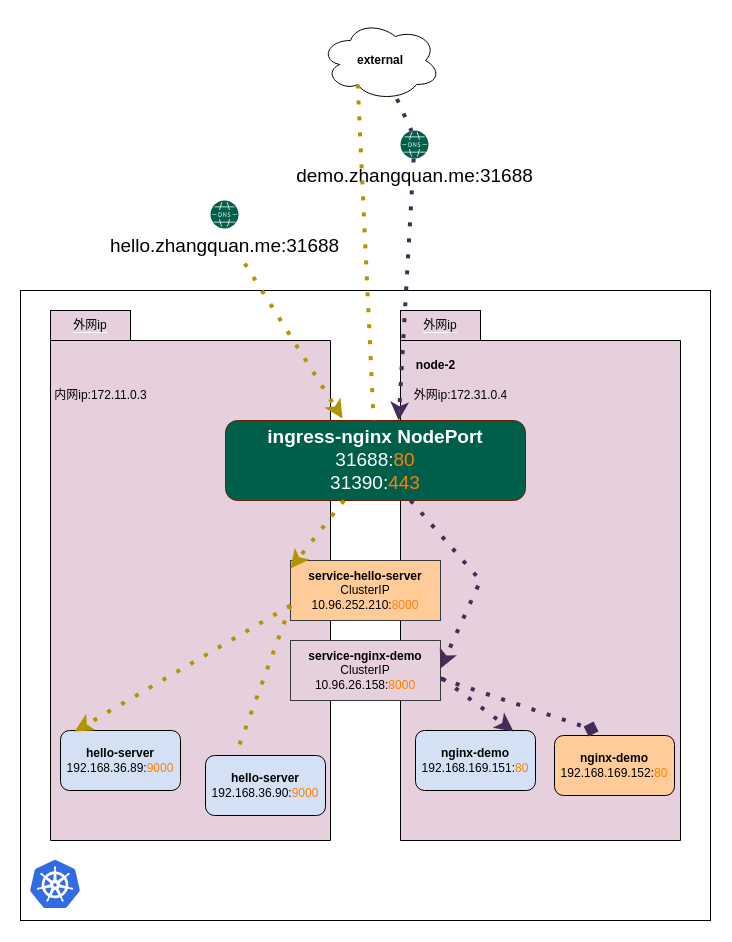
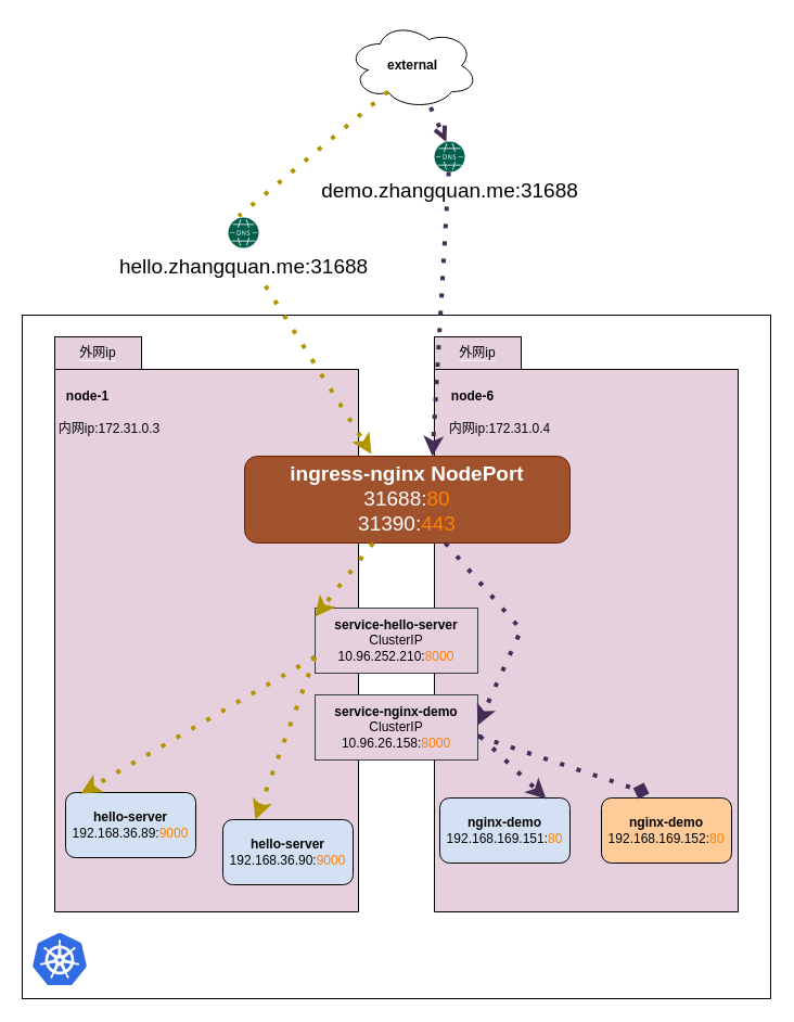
  <mxCell id="0" />
  <mxCell id="1" parent="0" />
  <mxCell id="2" value="&lt;b&gt;hello-server&lt;/b&gt;&lt;br&gt;&lt;div class=&quot;kd-property-value&quot;&gt;&lt;div value=&quot;&quot;&gt;&lt;span style=&quot;background-color: initial;&quot;&gt;192.168.36.89&lt;/span&gt;:&lt;font color=&quot;#ff8000&quot;&gt;9000&lt;/font&gt;&lt;/div&gt;&lt;/div&gt;" style="rounded=1;whiteSpace=wrap;html=1;fillColor=#D4E1F5;" vertex="1" parent="1"><mxGeometry x="130" y="840" width="120" height="60" as="geometry" /></mxCell>
  <mxCell id="3" value="" style="rounded=0;whiteSpace=wrap;html=1;labelBackgroundColor=#FFFFFF;fontFamily=Helvetica;fontSize=12;" vertex="1" parent="1"><mxGeometry x="20" y="290" width="690" height="630" as="geometry" /></mxCell>
  <mxCell id="4" value="" style="verticalLabelPosition=bottom;verticalAlign=top;html=1;shape=mxgraph.basic.rect;fillColor2=none;strokeWidth=1;size=20;indent=5;fillColor=#E6D0DE;" vertex="1" parent="1"><mxGeometry x="50" y="340" width="280" height="500" as="geometry" /></mxCell>
+ <mxCell id="5" value="&lt;b&gt;&lt;font color=&quot;#000000&quot;&gt;node-1&lt;/font&gt;&lt;/b&gt;" style="text;html=1;align=center;verticalAlign=middle;resizable=0;points=[];autosize=1;strokeColor=none;fillColor=none;fontSize=12;fontFamily=Helvetica;fontColor=#FF8000;" vertex="1" parent="1"><mxGeometry x="50" y="350" width="60" height="30" as="geometry" /></mxCell>
  <mxCell id="6" value="&lt;span style=&quot;background-color: rgb(230, 208, 222);&quot;&gt;&lt;font color=&quot;#000000&quot;&gt;外网ip&lt;/font&gt;&lt;/span&gt;" style="rounded=0;whiteSpace=wrap;html=1;labelBackgroundColor=#FFFFFF;fontFamily=Helvetica;fontSize=12;fontColor=#FF8000;strokeColor=#000000;fillColor=#E6D0DE;" vertex="1" parent="1"><mxGeometry x="50" y="310" width="80" height="30" as="geometry" /></mxCell>
- <mxCell id="7" value="内网ip:172.11.0.3" style="text;html=1;align=center;verticalAlign=middle;resizable=0;points=[];autosize=1;strokeColor=none;fillColor=none;fontSize=12;fontFamily=Helvetica;fontColor=#000000;" vertex="1" parent="1"><mxGeometry x="40" y="380" width="120" height="30" as="geometry" /></mxCell>
+ <mxCell id="7" value="内网ip:172.31.0.3" style="text;html=1;align=center;verticalAlign=middle;resizable=0;points=[];autosize=1;strokeColor=none;fillColor=none;fontSize=12;fontFamily=Helvetica;fontColor=#000000;" vertex="1" parent="1"><mxGeometry x="40" y="380" width="120" height="30" as="geometry" /></mxCell>
  <mxCell id="8" value="" style="verticalLabelPosition=bottom;verticalAlign=top;html=1;shape=mxgraph.basic.rect;fillColor2=none;strokeWidth=1;size=20;indent=5;fillColor=#E6D0DE;" vertex="1" parent="1"><mxGeometry x="400" y="340" width="280" height="500" as="geometry" /></mxCell>
- <mxCell id="9" value="外网ip:172.31.0.4" style="text;html=1;align=center;verticalAlign=middle;resizable=0;points=[];autosize=1;strokeColor=none;fillColor=none;fontSize=12;fontFamily=Helvetica;fontColor=#000000;" vertex="1" parent="1"><mxGeometry x="400" y="380" width="120" height="30" as="geometry" /></mxCell>
- <mxCell id="10" value="&lt;b&gt;&lt;font color=&quot;#000000&quot;&gt;node-2&lt;/font&gt;&lt;/b&gt;" style="text;html=1;align=center;verticalAlign=middle;resizable=0;points=[];autosize=1;strokeColor=none;fillColor=none;fontSize=12;fontFamily=Helvetica;fontColor=#FF8000;" vertex="1" parent="1"><mxGeometry x="405" y="350" width="60" height="30" as="geometry" /></mxCell>
+ <mxCell id="9" value="内网ip:172.31.0.4" style="text;html=1;align=center;verticalAlign=middle;resizable=0;points=[];autosize=1;strokeColor=none;fillColor=none;fontSize=12;fontFamily=Helvetica;fontColor=#000000;" vertex="1" parent="1"><mxGeometry x="400" y="380" width="120" height="30" as="geometry" /></mxCell>
+ <mxCell id="10" value="&lt;b&gt;&lt;font color=&quot;#000000&quot;&gt;node-6&lt;/font&gt;&lt;/b&gt;" style="text;html=1;align=center;verticalAlign=middle;resizable=0;points=[];autosize=1;strokeColor=none;fillColor=none;fontSize=12;fontFamily=Helvetica;fontColor=#FF8000;" vertex="1" parent="1"><mxGeometry x="405" y="350" width="60" height="30" as="geometry" /></mxCell>
  <mxCell id="11" value="&lt;span style=&quot;background-color: rgb(230, 208, 222);&quot;&gt;&lt;font color=&quot;#000000&quot;&gt;外网ip&lt;/font&gt;&lt;/span&gt;" style="rounded=0;whiteSpace=wrap;html=1;labelBackgroundColor=#FFFFFF;fontFamily=Helvetica;fontSize=12;fontColor=#FF8000;strokeColor=#000000;fillColor=#E6D0DE;" vertex="1" parent="1"><mxGeometry x="400" y="310" width="80" height="30" as="geometry" /></mxCell>
  <mxCell id="12" value="" style="sketch=0;aspect=fixed;html=1;points=[];align=center;image;fontSize=12;image=img/lib/mscae/Kubernetes.svg;fillColor=#E6D0DE;" vertex="1" parent="1"><mxGeometry x="30" y="860" width="50" height="48" as="geometry" /></mxCell>
  <mxCell id="13" value="&lt;b&gt;hello-server&lt;/b&gt;&lt;br&gt;&lt;div class=&quot;kd-property-value&quot;&gt;&lt;div value=&quot;&quot;&gt;192.168.36.89:&lt;font color=&quot;#ff8000&quot;&gt;9000&lt;/font&gt;&lt;/div&gt;&lt;/div&gt;" style="rounded=1;whiteSpace=wrap;html=1;fillColor=#D4E1F5;" vertex="1" parent="1"><mxGeometry x="60" y="730" width="120" height="60" as="geometry" /></mxCell>
- <mxCell id="14" value="&lt;b&gt;nginx-demo&lt;br&gt;&lt;/b&gt;&lt;div class=&quot;kd-property-value&quot;&gt;&lt;div value=&quot;&quot;&gt;192.168.169.151:&lt;font color=&quot;#ff8000&quot;&gt;80&lt;/font&gt;&lt;/div&gt;&lt;/div&gt;" style="rounded=1;whiteSpace=wrap;html=1;fillColor=#D4E1F5;" vertex="1" parent="1"><mxGeometry x="415" y="730" width="120" height="60" as="geometry" /></mxCell>
+ <mxCell id="14" value="&lt;b&gt;nginx-demo&lt;br&gt;&lt;/b&gt;&lt;div class=&quot;kd-property-value&quot;&gt;&lt;div value=&quot;&quot;&gt;192.168.169.151:&lt;font color=&quot;#ff8000&quot;&gt;80&lt;/font&gt;&lt;/div&gt;&lt;/div&gt;" style="rounded=1;whiteSpace=wrap;html=1;fillColor=#D4E1F5;" vertex="1" parent="1"><mxGeometry x="405" y="735" width="120" height="60" as="geometry" /></mxCell>
  <mxCell id="15" value="&lt;b&gt;nginx-demo&lt;br&gt;&lt;/b&gt;&lt;div class=&quot;kd-property-value&quot;&gt;&lt;div value=&quot;&quot;&gt;192.168.169.152:&lt;font color=&quot;#ff8000&quot;&gt;80&lt;/font&gt;&lt;/div&gt;&lt;/div&gt;" style="rounded=1;whiteSpace=wrap;html=1;fillColor=#ffcc99;" vertex="1" parent="1"><mxGeometry x="554" y="735" width="120" height="60" as="geometry" /></mxCell>
- <mxCell id="16" value="&lt;b&gt;service-hello-server&lt;br&gt;&lt;/b&gt;ClusterIP&lt;br&gt;&lt;div class=&quot;kd-property-value&quot;&gt;&lt;div value=&quot;&quot;&gt;&lt;span style=&quot;background-color: initial;&quot;&gt;10.96.252.210&lt;/span&gt;:&lt;font color=&quot;#ff8000&quot;&gt;8000&lt;/font&gt;&lt;/div&gt;&lt;/div&gt;" style="rounded=0;whiteSpace=wrap;html=1;fillColor=#ffcc99;strokeColor=#36393d;shadow=0;glass=0;" vertex="1" parent="1"><mxGeometry x="290" y="560" width="150" height="60" as="geometry" /></mxCell>
+ <mxCell id="16" value="&lt;b&gt;service-hello-server&lt;br&gt;&lt;/b&gt;ClusterIP&lt;br&gt;&lt;div class=&quot;kd-property-value&quot;&gt;&lt;div value=&quot;&quot;&gt;&lt;span style=&quot;background-color: initial;&quot;&gt;10.96.252.210&lt;/span&gt;:&lt;font color=&quot;#ff8000&quot;&gt;8000&lt;/font&gt;&lt;/div&gt;&lt;/div&gt;" style="rounded=0;whiteSpace=wrap;html=1;fillColor=#e6d0de;strokeColor=#36393d;shadow=0;glass=0;" vertex="1" parent="1"><mxGeometry x="290" y="560" width="150" height="60" as="geometry" /></mxCell>
  <mxCell id="17" value="&lt;b&gt;service-nginx-demo&lt;br&gt;&lt;/b&gt;ClusterIP&lt;br&gt;&lt;div class=&quot;kd-property-value&quot;&gt;&lt;div value=&quot;&quot;&gt;&lt;span style=&quot;background-color: initial;&quot;&gt;10.96.26.158&lt;/span&gt;:&lt;font color=&quot;#ff8000&quot;&gt;8000&lt;/font&gt;&lt;/div&gt;&lt;/div&gt;" style="rounded=0;whiteSpace=wrap;html=1;fillColor=#e6d0de;strokeColor=#36393d;shadow=0;glass=0;" vertex="1" parent="1"><mxGeometry x="290" y="640" width="150" height="60" as="geometry" /></mxCell>
  <mxCell id="18" value="&lt;b&gt;hello-server&lt;/b&gt;&lt;br&gt;&lt;div class=&quot;kd-property-value&quot;&gt;&lt;div value=&quot;&quot;&gt;192.168.36.90:&lt;font color=&quot;#ff8000&quot;&gt;9000&lt;/font&gt;&lt;/div&gt;&lt;/div&gt;" style="rounded=1;whiteSpace=wrap;html=1;fillColor=#D4E1F5;" vertex="1" parent="1"><mxGeometry x="205" y="755" width="120" height="60" as="geometry" /></mxCell>
  <mxCell id="19" value="" style="endArrow=classic;dashed=1;html=1;dashPattern=1 3;strokeWidth=4;rounded=0;fontFamily=Helvetica;fontSize=12;fontColor=#000000;exitX=0;exitY=0.75;exitDx=0;exitDy=0;entryX=0.117;entryY=0.017;entryDx=0;entryDy=0;entryPerimeter=0;strokeColor=#B09500;endFill=0;fillColor=#e3c800;" edge="1" parent="1" source="16" target="13"><mxGeometry width="50" height="50" relative="1" as="geometry"><mxPoint x="590" y="610" as="sourcePoint" /><mxPoint x="640" y="560" as="targetPoint" /></mxGeometry></mxCell>
- <mxCell id="20" value="" style="endArrow=none;dashed=1;html=1;dashPattern=1 3;strokeWidth=4;rounded=0;fontFamily=Helvetica;fontSize=12;fontColor=#000000;exitX=0;exitY=0.75;exitDx=0;exitDy=0;entryX=0.25;entryY=0;entryDx=0;entryDy=0;strokeColor=#B09500;endFill=0;fillColor=#e3c800;" edge="1" parent="1" source="16" target="18"><mxGeometry width="50" height="50" relative="1" as="geometry"><mxPoint x="300" y="585" as="sourcePoint" /><mxPoint x="84.04" y="741.02" as="targetPoint" /></mxGeometry></mxCell>
+ <mxCell id="20" value="" style="endArrow=classic;dashed=1;html=1;dashPattern=1 3;strokeWidth=4;rounded=0;fontFamily=Helvetica;fontSize=12;fontColor=#000000;exitX=0;exitY=0.75;exitDx=0;exitDy=0;entryX=0.25;entryY=0;entryDx=0;entryDy=0;strokeColor=#B09500;endFill=0;fillColor=#e3c800;" edge="1" parent="1" source="16" target="18"><mxGeometry width="50" height="50" relative="1" as="geometry"><mxPoint x="300" y="585" as="sourcePoint" /><mxPoint x="84.04" y="741.02" as="targetPoint" /></mxGeometry></mxCell>
  <mxCell id="21" value="" style="endArrow=classic;dashed=1;html=1;dashPattern=1 3;strokeWidth=4;rounded=0;fontFamily=Helvetica;fontSize=12;fontColor=#000000;exitX=1.013;exitY=0.633;exitDx=0;exitDy=0;entryX=0.817;entryY=0.017;entryDx=0;entryDy=0;strokeColor=#432D57;entryPerimeter=0;exitPerimeter=0;endFill=1;fillColor=#76608a;" edge="1" parent="1" source="17" target="14"><mxGeometry width="50" height="50" relative="1" as="geometry"><mxPoint x="300" y="585" as="sourcePoint" /><mxPoint x="240" y="740" as="targetPoint" /></mxGeometry></mxCell>
  <mxCell id="22" value="" style="endArrow=diamond;dashed=1;html=1;dashPattern=1 3;strokeWidth=4;rounded=0;fontFamily=Helvetica;fontSize=12;fontColor=#000000;entryX=0.367;entryY=-0.067;entryDx=0;entryDy=0;strokeColor=#432D57;entryPerimeter=0;endFill=1;exitX=1;exitY=0.633;exitDx=0;exitDy=0;exitPerimeter=0;fillColor=#76608a;" edge="1" parent="1" source="17" target="15"><mxGeometry width="50" height="50" relative="1" as="geometry"><mxPoint x="440" y="650" as="sourcePoint" /><mxPoint x="523.04" y="756.02" as="targetPoint" /></mxGeometry></mxCell>
  <mxCell id="23" value="&lt;b&gt;external&lt;/b&gt;" style="ellipse;shape=cloud;whiteSpace=wrap;html=1;rounded=0;labelBackgroundColor=#FFFFFF;fontFamily=Helvetica;fontSize=12;" vertex="1" parent="1"><mxGeometry x="320" y="20" width="120" height="80" as="geometry" /></mxCell>
  <mxCell id="24" value="" style="endArrow=classic;dashed=1;html=1;dashPattern=1 3;strokeWidth=4;rounded=0;fontFamily=Helvetica;fontSize=12;fontColor=#000000;exitX=0.31;exitY=0.8;exitDx=0;exitDy=0;strokeColor=#B09500;endFill=0;entryX=0.34;entryY=-0.043;entryDx=0;entryDy=0;entryPerimeter=0;fillColor=#e3c800;exitPerimeter=0;startArrow=none;" edge="1" parent="1" source="31"><mxGeometry width="50" height="50" relative="1" as="geometry"><mxPoint x="355.96" y="230" as="sourcePoint" /><mxPoint x="342" y="417.99" as="targetPoint" /></mxGeometry></mxCell>
  <mxCell id="25" value="" style="endArrow=classic;dashed=1;html=1;dashPattern=1 3;strokeWidth=4;rounded=0;fontFamily=Helvetica;fontSize=12;fontColor=#000000;strokeColor=#432D57;endFill=0;entryX=0.392;entryY=0.014;entryDx=0;entryDy=0;entryPerimeter=0;fillColor=#76608a;startArrow=none;" edge="1" parent="1" source="29"><mxGeometry width="50" height="50" relative="1" as="geometry"><mxPoint x="380" y="229.51" as="sourcePoint" /><mxPoint x="398.12" y="420" as="targetPoint" /></mxGeometry></mxCell>
- <mxCell id="26" value="&lt;font style=&quot;font-size: 19px;&quot;&gt;&lt;b style=&quot;&quot;&gt;ingress-nginx NodePort&lt;/b&gt;&lt;br&gt;&lt;/font&gt;&lt;div style=&quot;font-size: 19px;&quot; class=&quot;kd-property-value&quot;&gt;&lt;div value=&quot;&quot;&gt;31688:&lt;font color=&quot;#ff8000&quot;&gt;80&lt;/font&gt;&lt;/div&gt;&lt;div value=&quot;&quot;&gt;31390:&lt;font color=&quot;#ff8000&quot;&gt;443&lt;br&gt;&lt;/font&gt;&lt;/div&gt;&lt;/div&gt;" style="rounded=1;whiteSpace=wrap;html=1;fillColor=#005f4b;fontColor=#ffffff;strokeColor=#6D1F00;" vertex="1" parent="1"><mxGeometry x="225" y="420" width="300" height="80" as="geometry" /></mxCell>
+ <mxCell id="26" value="&lt;font style=&quot;font-size: 19px;&quot;&gt;&lt;b style=&quot;&quot;&gt;ingress-nginx NodePort&lt;/b&gt;&lt;br&gt;&lt;/font&gt;&lt;div style=&quot;font-size: 19px;&quot; class=&quot;kd-property-value&quot;&gt;&lt;div value=&quot;&quot;&gt;31688:&lt;font color=&quot;#ff8000&quot;&gt;80&lt;/font&gt;&lt;/div&gt;&lt;div value=&quot;&quot;&gt;31390:&lt;font color=&quot;#ff8000&quot;&gt;443&lt;br&gt;&lt;/font&gt;&lt;/div&gt;&lt;/div&gt;" style="rounded=1;whiteSpace=wrap;html=1;fillColor=#a0522d;fontColor=#ffffff;strokeColor=#6D1F00;" vertex="1" parent="1"><mxGeometry x="225" y="420" width="300" height="80" as="geometry" /></mxCell>
  <mxCell id="27" value="" style="endArrow=classic;dashed=1;html=1;dashPattern=1 3;strokeWidth=4;rounded=0;fontFamily=Helvetica;fontSize=12;fontColor=#000000;strokeColor=#B09500;endFill=0;entryX=0.34;entryY=-0.043;entryDx=0;entryDy=0;entryPerimeter=0;fillColor=#e3c800;" edge="1" parent="1" source="26"><mxGeometry width="50" height="50" relative="1" as="geometry"><mxPoint x="303.96" y="380" as="sourcePoint" /><mxPoint x="290" y="567.99" as="targetPoint" /></mxGeometry></mxCell>
  <mxCell id="28" value="" style="endArrow=classic;dashed=1;html=1;dashPattern=1 3;strokeWidth=4;rounded=0;fontFamily=Helvetica;fontSize=12;fontColor=#000000;strokeColor=#432D57;endFill=0;entryX=0.34;entryY=-0.043;entryDx=0;entryDy=0;entryPerimeter=0;fillColor=#76608a;" edge="1" parent="1" source="26"><mxGeometry width="50" height="50" relative="1" as="geometry"><mxPoint x="493.516" y="600" as="sourcePoint" /><mxPoint x="440" y="667.99" as="targetPoint" /><Array as="points"><mxPoint x="480" y="580" /></Array></mxGeometry></mxCell>
  <mxCell id="29" value="demo.zhangquan.me:31688" style="sketch=0;pointerEvents=1;shadow=0;dashed=0;html=1;strokeColor=none;fillColor=#005F4B;labelPosition=center;verticalLabelPosition=bottom;verticalAlign=top;align=center;outlineConnect=0;shape=mxgraph.veeam2.dns;rounded=0;labelBackgroundColor=#FFFFFF;fontFamily=Helvetica;fontSize=19;fontColor=#000000;" vertex="1" parent="1"><mxGeometry x="400" y="130" width="28" height="28" as="geometry" /></mxCell>
- <mxCell id="30" value="" style="endArrow=none;dashed=1;html=1;dashPattern=1 3;strokeWidth=4;rounded=0;fontFamily=Helvetica;fontSize=12;fontColor=#000000;strokeColor=#432D57;endFill=0;entryX=0.392;entryY=0.014;entryDx=0;entryDy=0;entryPerimeter=0;fillColor=#76608a;" edge="1" parent="1" source="23" target="29"><mxGeometry width="50" height="50" relative="1" as="geometry"><mxPoint x="381.999" y="99.978" as="sourcePoint" /><mxPoint x="398.12" y="420" as="targetPoint" /></mxGeometry></mxCell>
+ <mxCell id="30" value="" style="endArrow=open;dashed=1;html=1;dashPattern=1 3;strokeWidth=4;rounded=0;fontFamily=Helvetica;fontSize=12;fontColor=#000000;strokeColor=#432D57;endFill=0;entryX=0.392;entryY=0.014;entryDx=0;entryDy=0;entryPerimeter=0;fillColor=#76608a;" edge="1" parent="1" source="23" target="29"><mxGeometry width="50" height="50" relative="1" as="geometry"><mxPoint x="381.999" y="99.978" as="sourcePoint" /><mxPoint x="398.12" y="420" as="targetPoint" /></mxGeometry></mxCell>
  <mxCell id="31" value="hello.zhangquan.me:31688" style="sketch=0;pointerEvents=1;shadow=0;dashed=0;html=1;strokeColor=none;fillColor=#005F4B;labelPosition=center;verticalLabelPosition=bottom;verticalAlign=top;align=center;outlineConnect=0;shape=mxgraph.veeam2.dns;rounded=0;labelBackgroundColor=#FFFFFF;fontFamily=Helvetica;fontSize=19;fontColor=#000000;" vertex="1" parent="1"><mxGeometry x="210" y="200" width="28" height="28" as="geometry" /></mxCell>
- <mxCell id="32" value="" style="endArrow=none;dashed=1;html=1;dashPattern=1 3;strokeWidth=4;rounded=0;fontFamily=Helvetica;fontSize=12;fontColor=#000000;exitX=0.31;exitY=0.8;exitDx=0;exitDy=0;strokeColor=#B09500;endFill=0;fillColor=#e3c800;exitPerimeter=0;" edge="1" parent="1" source="23" target="26"><mxGeometry width="50" height="50" relative="1" as="geometry"><mxPoint x="357.2" y="84" as="sourcePoint" /><mxPoint x="342" y="417.99" as="targetPoint" /></mxGeometry></mxCell>
+ <mxCell id="32" value="" style="endArrow=none;dashed=1;html=1;dashPattern=1 3;strokeWidth=4;rounded=0;fontFamily=Helvetica;fontSize=12;fontColor=#000000;exitX=0.31;exitY=0.8;exitDx=0;exitDy=0;strokeColor=#B09500;endFill=0;entryX=0.34;entryY=-0.043;entryDx=0;entryDy=0;entryPerimeter=0;fillColor=#e3c800;exitPerimeter=0;" edge="1" parent="1" source="23" target="31"><mxGeometry width="50" height="50" relative="1" as="geometry"><mxPoint x="357.2" y="84" as="sourcePoint" /><mxPoint x="342" y="417.99" as="targetPoint" /></mxGeometry></mxCell>
